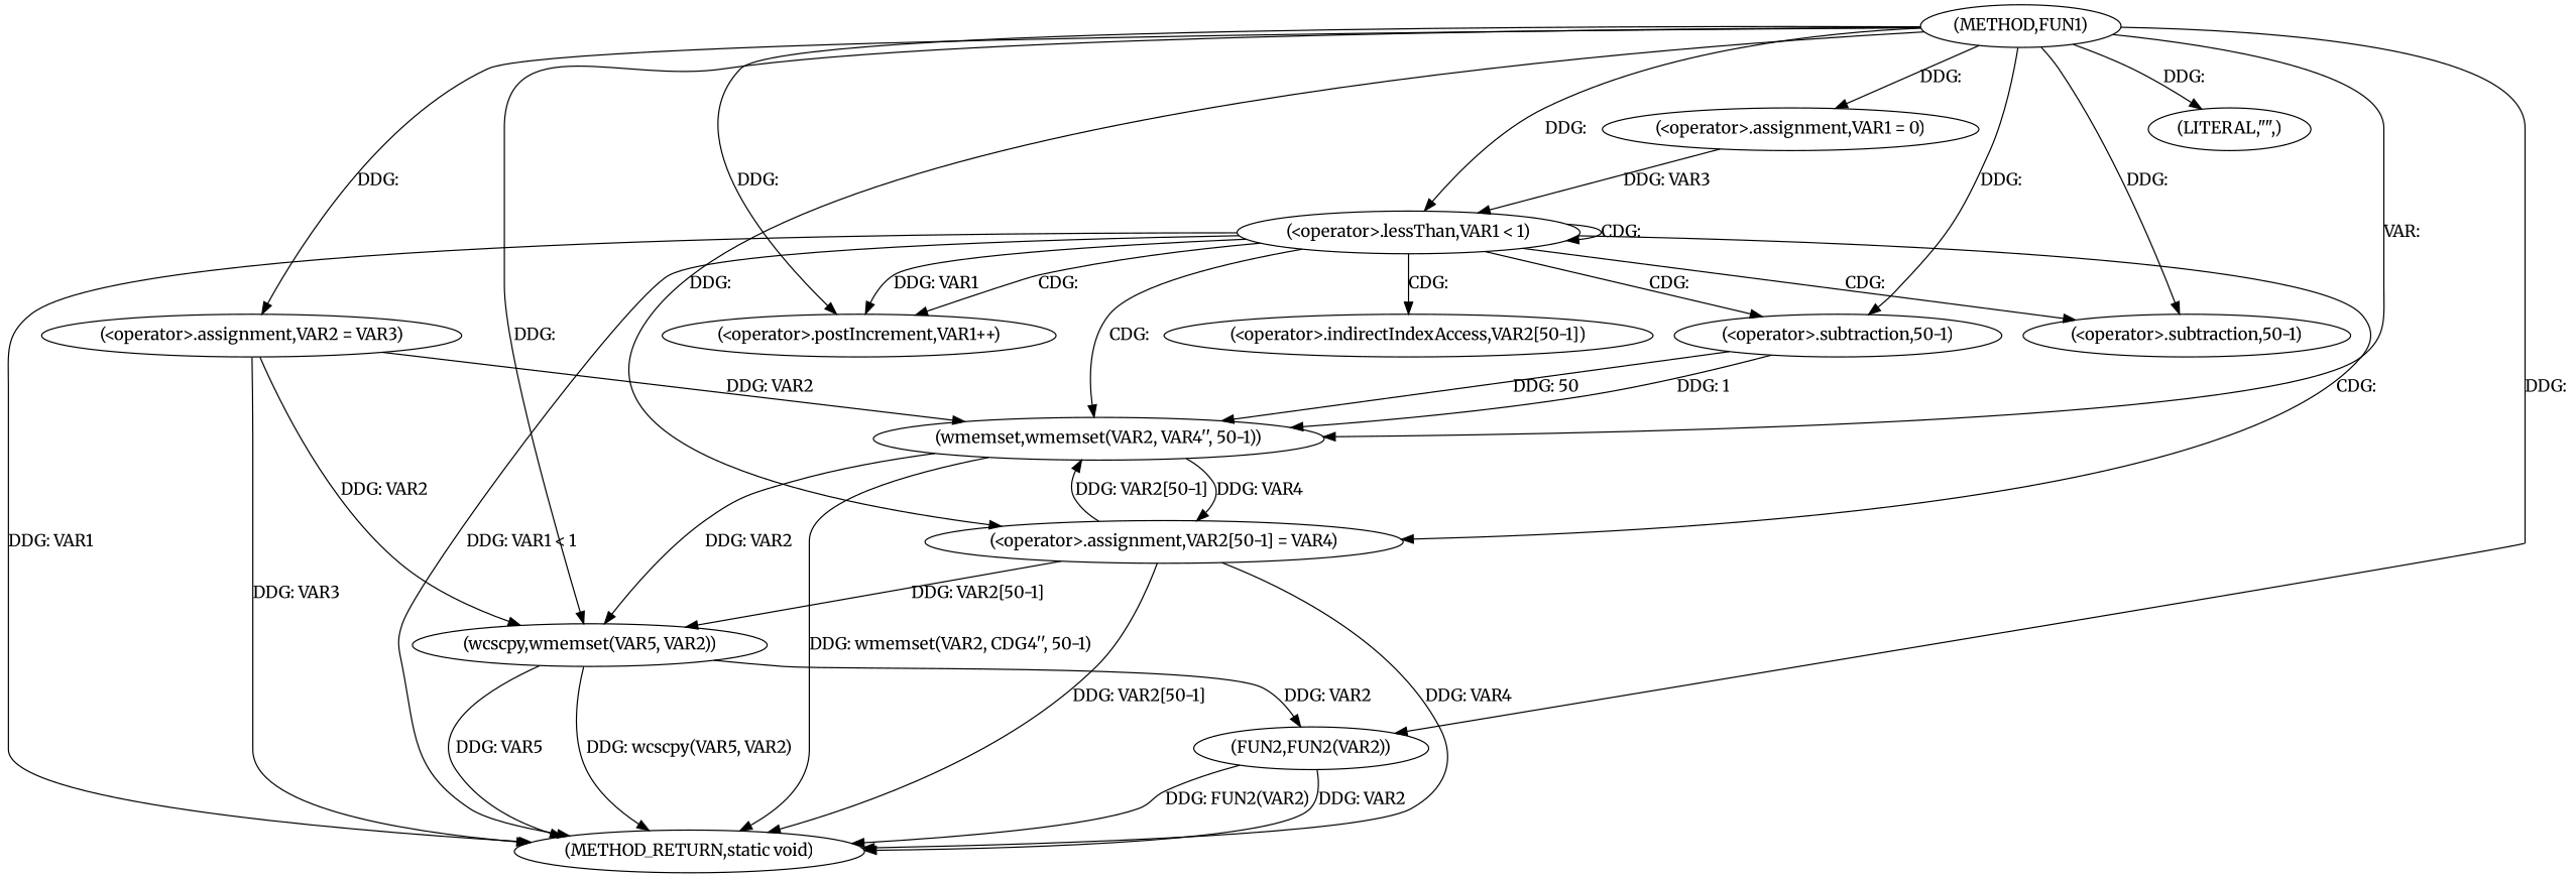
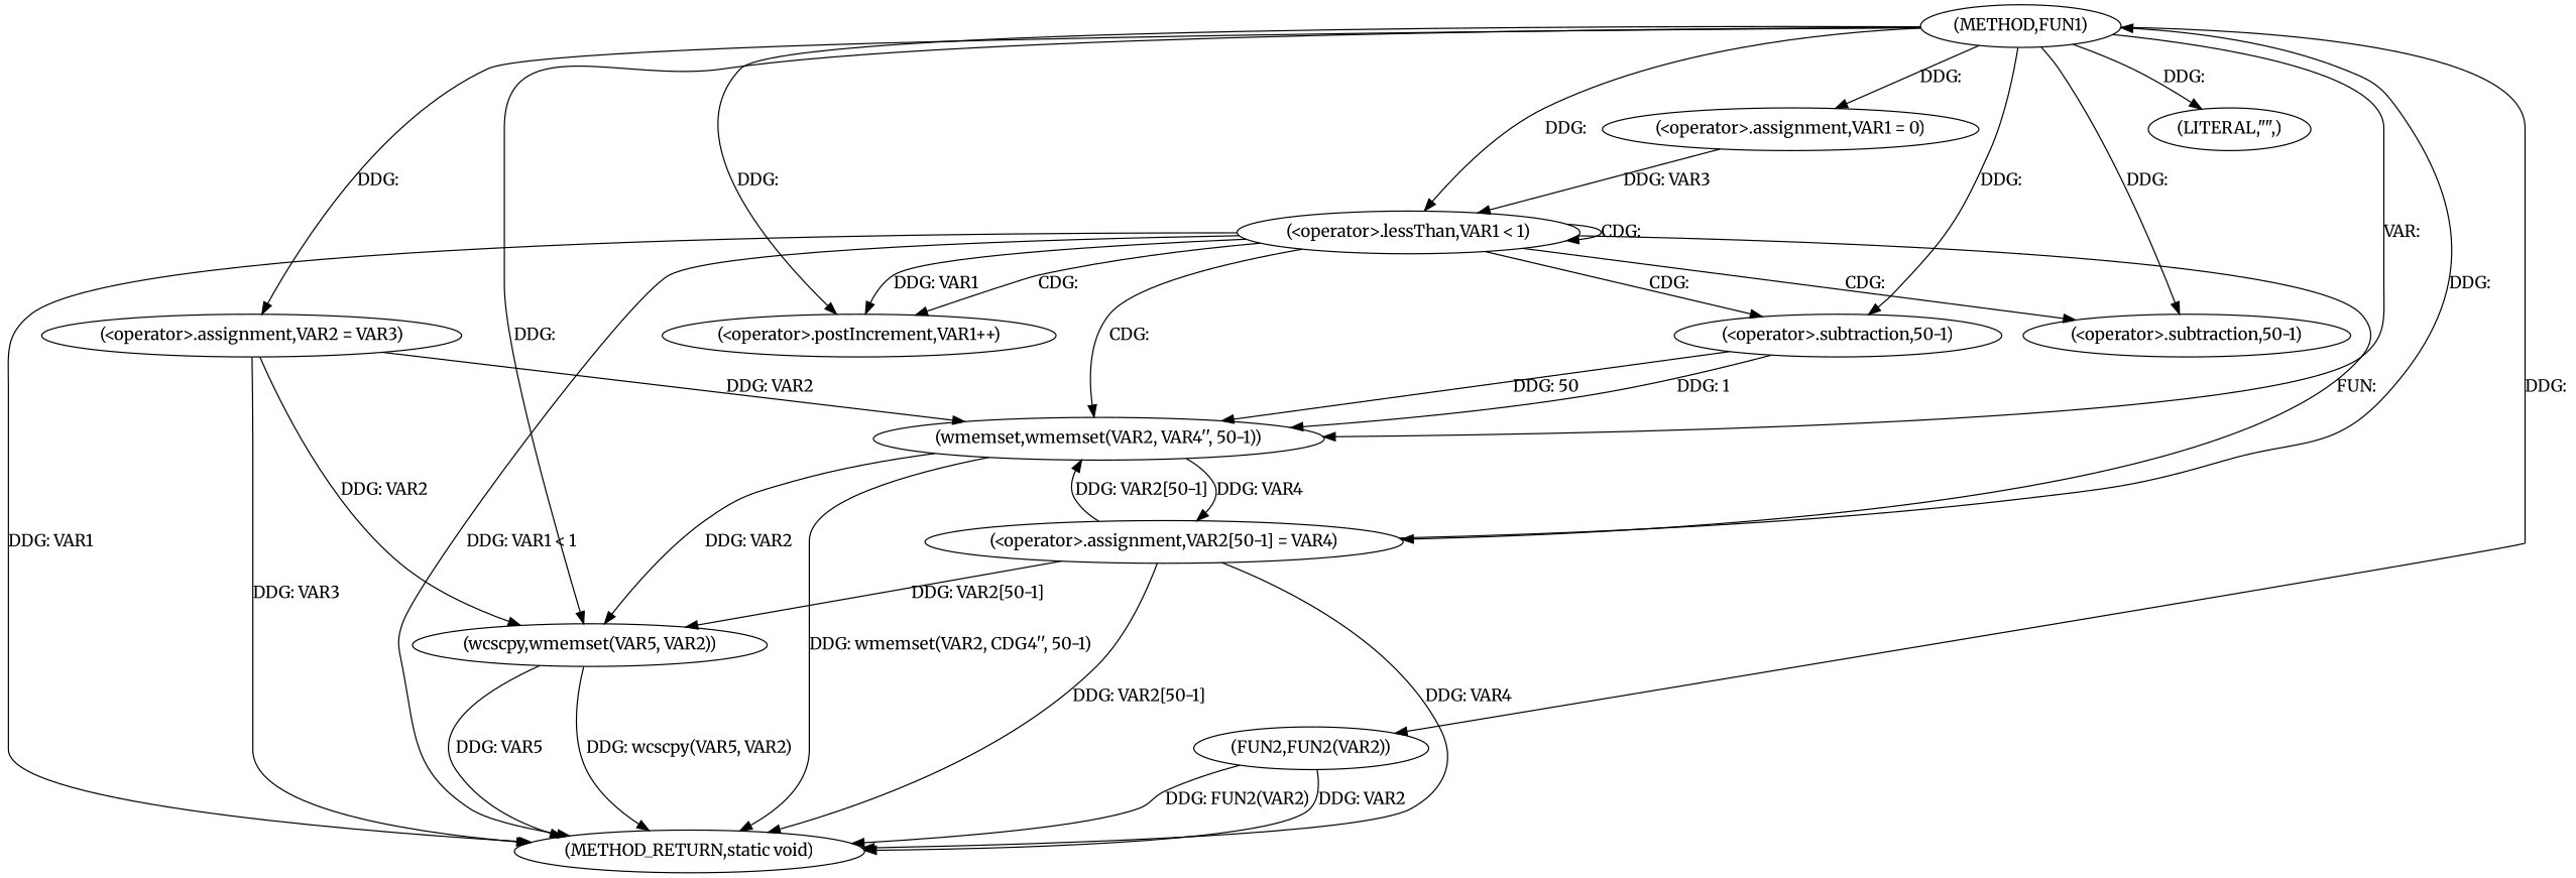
  digraph {
    fontname=Merriweather
    node [fontname=Merriweather]
    edge [fontname=Merriweather]
    n1 [label="(METHOD,FUN1)"]
    n2 [label="(<operator>.assignment,VAR2 = VAR3)"]
    n3 [label="(<operator>.assignment,VAR1 = 0)"]
    n4 [label="(<operator>.lessThan,VAR1 < 1)"]
    n5 [label="(<operator>.postIncrement,VAR1++)"]
    n6 [label="(wmemset,wmemset(VAR2, VAR4'', 50-1))"]
    n7 [label="(<operator>.subtraction,50-1)"]
    n8 [label="(<operator>.assignment,VAR2[50-1] = VAR4)"]
    n9 [label="(<operator>.subtraction,50-1)"]
    n10 [label="(LITERAL,\"\",)"]
    n11 [label="(wcscpy,wmemset(VAR5, VAR2))"]
    n12 [label="(FUN2,FUN2(VAR2))"]
    n13 [label="(METHOD_RETURN,static void)"]
-   n14 [label="(<operator>.indirectIndexAccess,VAR2[50-1])"]
    n1 -> n2 [label="DDG: "]
    n1 -> n3 [label="DDG: "]
    n1 -> n4 [label="DDG: "]
    n1 -> n5 [label="DDG: "]
    n1 -> n6 [label="VAR: "]
    n1 -> n7 [label="DDG: "]
-   n1 -> n8 [label="DDG: "]
+   n8 -> n1 [label="DDG: "]
    n1 -> n9 [label="DDG: "]
    n1 -> n10 [label="DDG: "]
    n1 -> n11 [label="DDG: "]
    n1 -> n12 [label="DDG: "]
    n2 -> n6 [label="DDG: VAR2"]
    n2 -> n11 [label="DDG: VAR2"]
    n2 -> n13 [label="DDG: VAR3"]
    n3 -> n4 [label="DDG: VAR3"]
    n4 -> n4 [label="CDG: "]
    n4 -> n5 [label="DDG: VAR1"]
    n4 -> n5 [label="CDG: "]
    n4 -> n6 [label="CDG: "]
    n4 -> n7 [label="CDG: "]
-   n4 -> n8 [label="CDG: "]
+   n4 -> n8 [label="FUN: "]
    n4 -> n9 [label="CDG: "]
    n4 -> n13 [label="DDG: VAR1"]
    n4 -> n13 [label="DDG: VAR1 < 1"]
-   n4 -> n14 [label="CDG: "]
    n6 -> n8 [label="DDG: VAR4"]
    n6 -> n11 [label="DDG: VAR2"]
    n6 -> n13 [label="DDG: wmemset(VAR2, CDG4'', 50-1)"]
    n7 -> n6 [label="DDG: 50"]
    n7 -> n6 [label="DDG: 1"]
    n8 -> n6 [label="DDG: VAR2[50-1]"]
    n8 -> n11 [label="DDG: VAR2[50-1]"]
    n8 -> n13 [label="DDG: VAR4"]
    n8 -> n13 [label="DDG: VAR2[50-1]"]
-   n11 -> n12 [label="DDG: VAR2"]
    n11 -> n13 [label="DDG: VAR5"]
    n11 -> n13 [label="DDG: wcscpy(VAR5, VAR2)"]
    n12 -> n13 [label="DDG: FUN2(VAR2)"]
    n12 -> n13 [label="DDG: VAR2"]
  }
